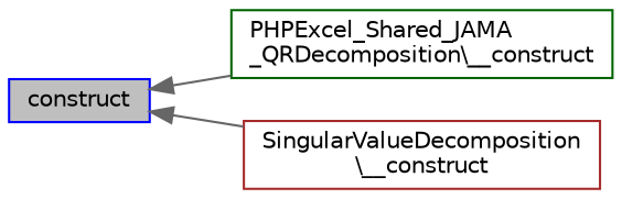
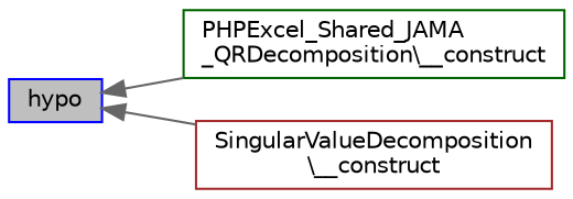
  digraph {
    rankdir=LR
    node [fillcolor=white fontname=Helvetica fontsize=10 shape=record style=filled]
    edge [color=gray40 dir=back fontname=Helvetica fontsize=10 labelfontname=Helvetica labelfontsize=10 style=solid]
-   n1 [color=blue fillcolor=grey75 fontcolor=black height=0.2 label=construct width=0.4]
+   n1 [color=blue fillcolor=grey75 fontcolor=black height=0.2 label=hypo width=0.4]
    n2 [color=darkgreen height=0.2 label="PHPExcel_Shared_JAMA\l_QRDecomposition\\__construct" width=0.4]
    n3 [color=brown height=0.2 label="SingularValueDecomposition\l\\__construct" width=0.4]
    n1 -> n2
    n1 -> n3
  }
